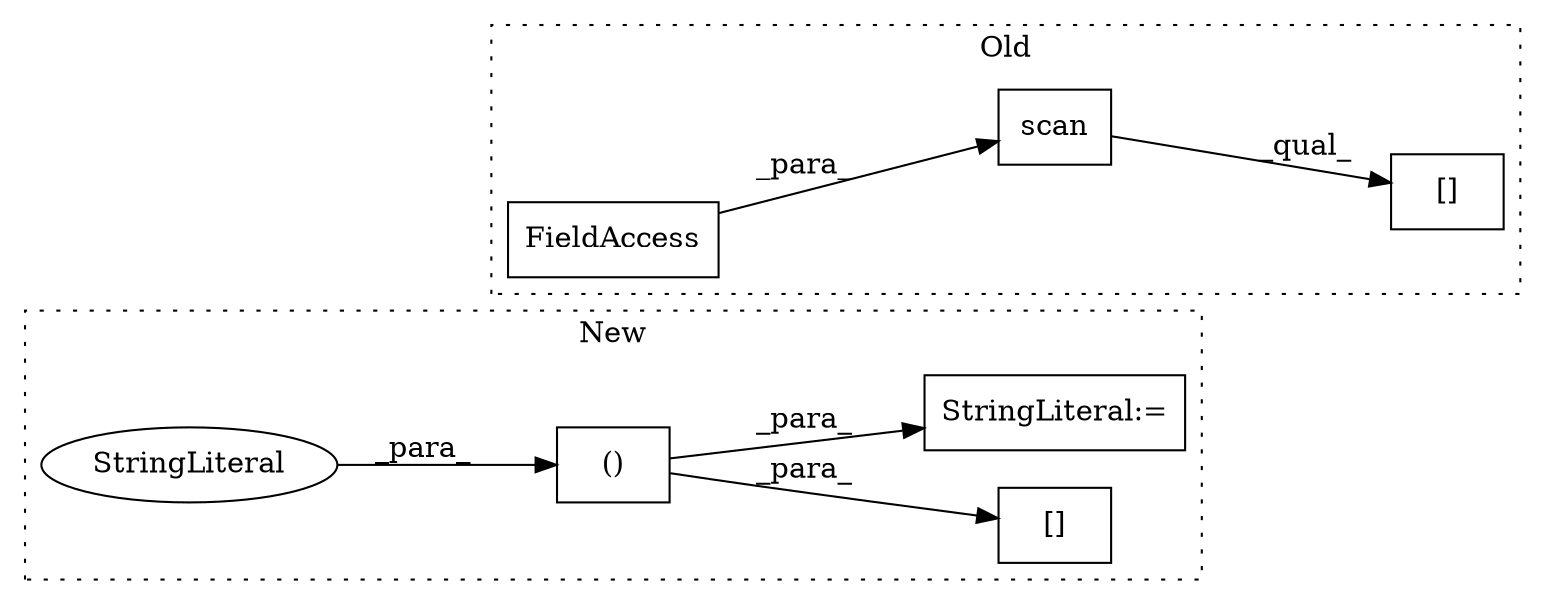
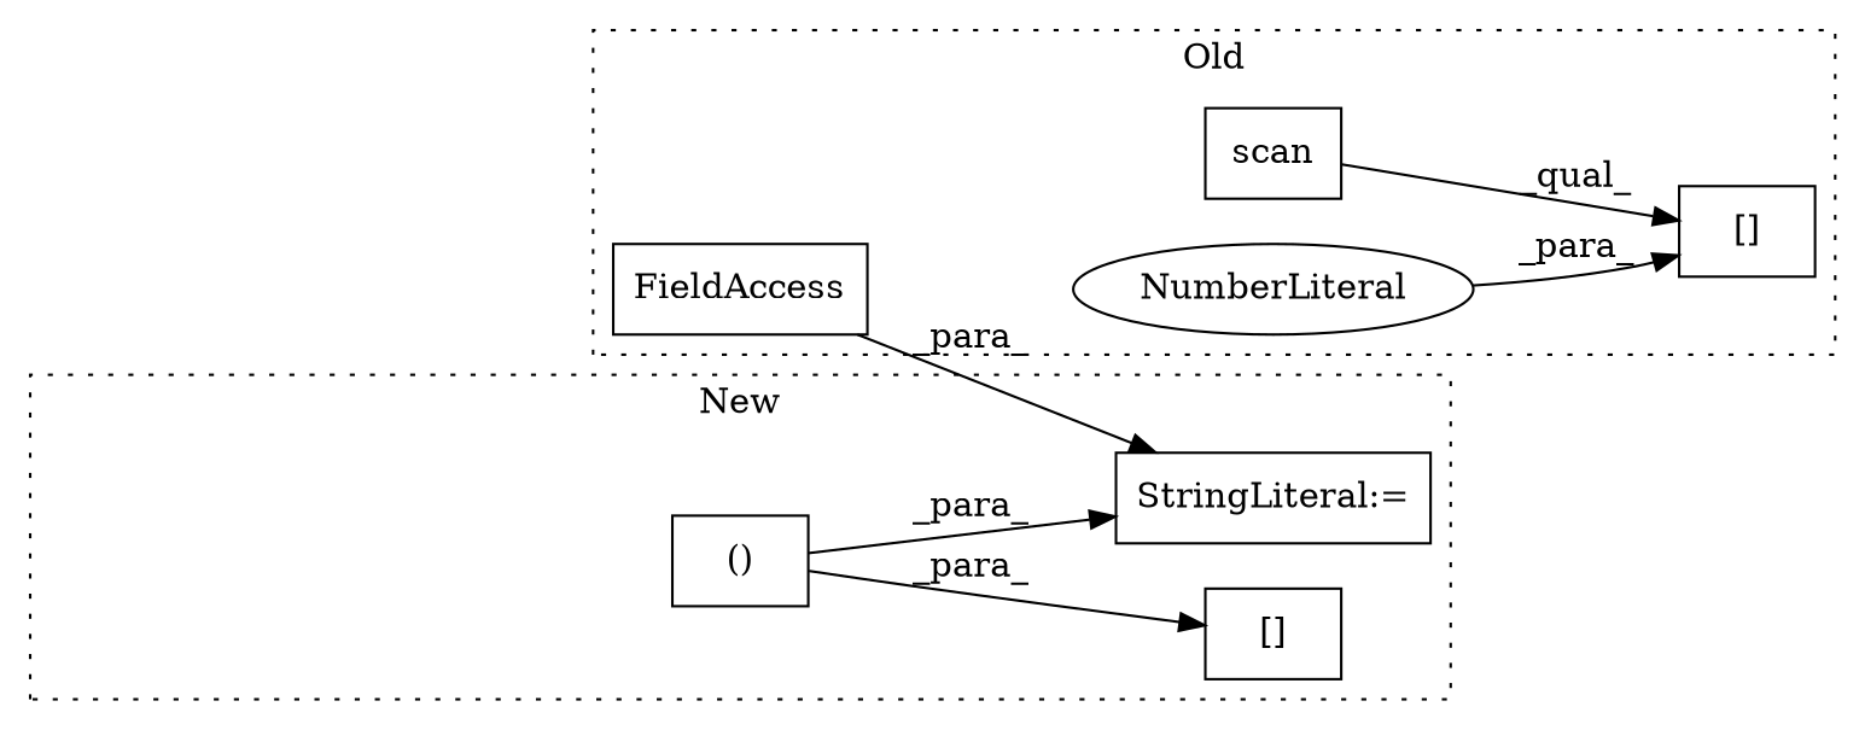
  digraph {
    rankdir=LR
    node [a=2 l=1 shape=box]
    n1 [a=32 l="5,1" label=scan s="3320,3352"]
    n2 [a=22 label=FieldAccess s=3325]
    n3 [l="41,1" label="[]" s="3313,3355"]
+   n4 [a=34 label=NumberLiteral s=3354 shape=ellipse]
    n5 [l="23,2" label="[]" s="3068,3150"]
    n6 [a=106 l=59 label="()" s=3091]
-   n7 [a=45 l=16 label=StringLiteral s=3120 shape=ellipse]
    n8 [a=7 label="StringLiteral:=" s=3038]
    subgraph cluster_1 {
      label=Old
      style=dotted
      n1
      n2
      n3
+     n4
    }
    subgraph cluster_2 {
      label=New
      style=dotted
      n5
      n6
-     n7
      n8
    }
    n1 -> n3 [label=_qual_]
-   n2 -> n1 [label=_para_]
+   n2 -> n8 [label=_para_]
+   n4 -> n3 [label=_para_]
    n6 -> n5 [label=_para_]
    n6 -> n8 [label=_para_]
-   n7 -> n6 [label=_para_]
  }
